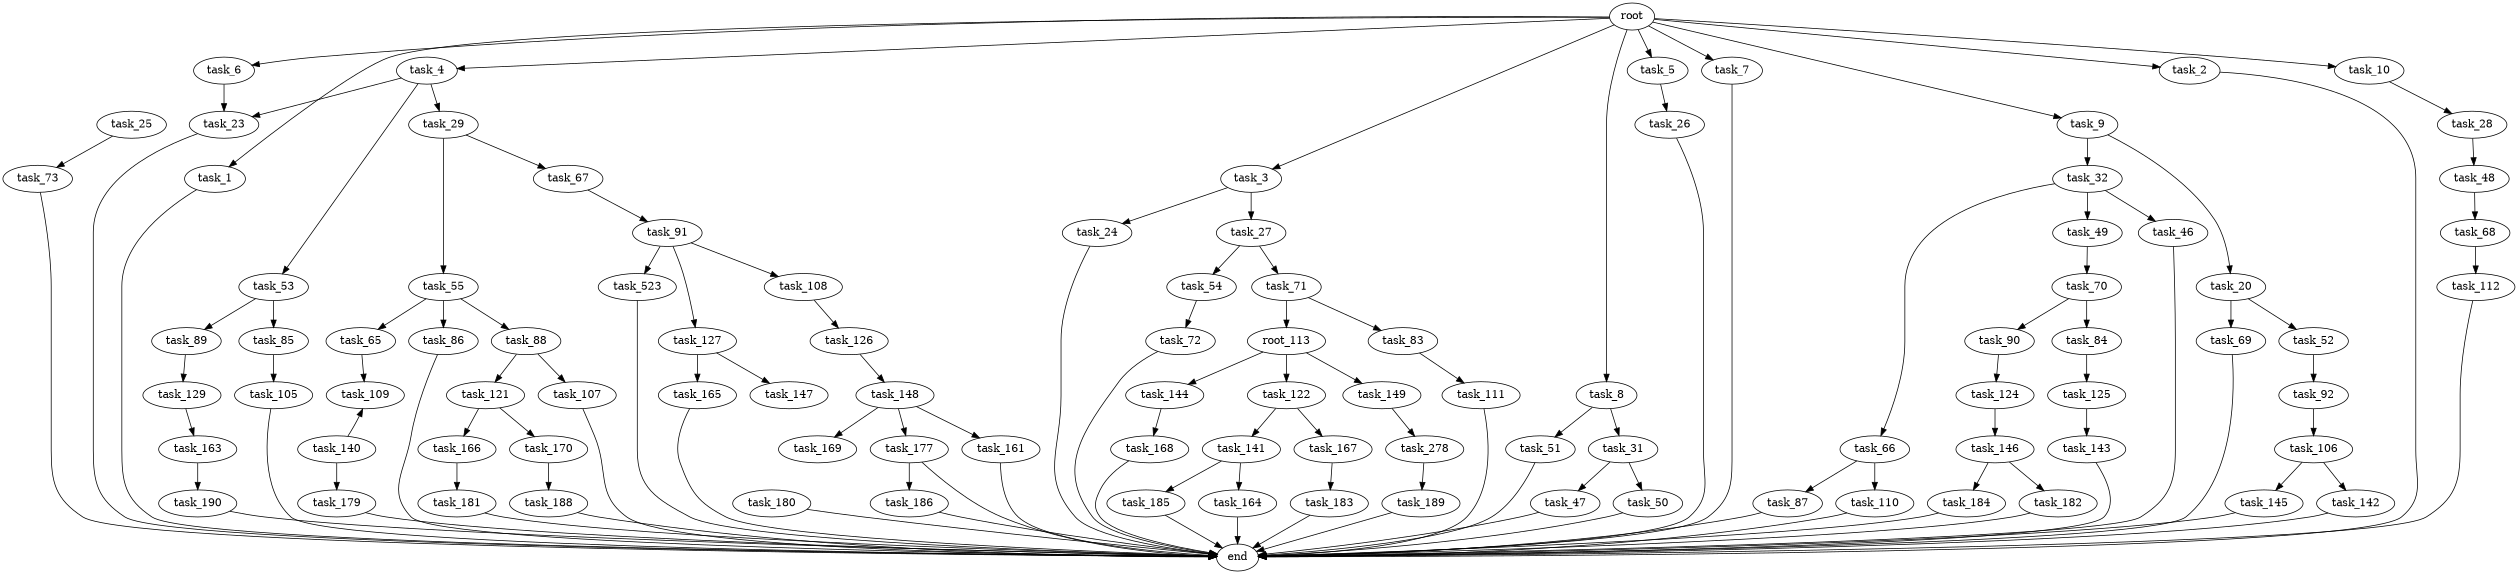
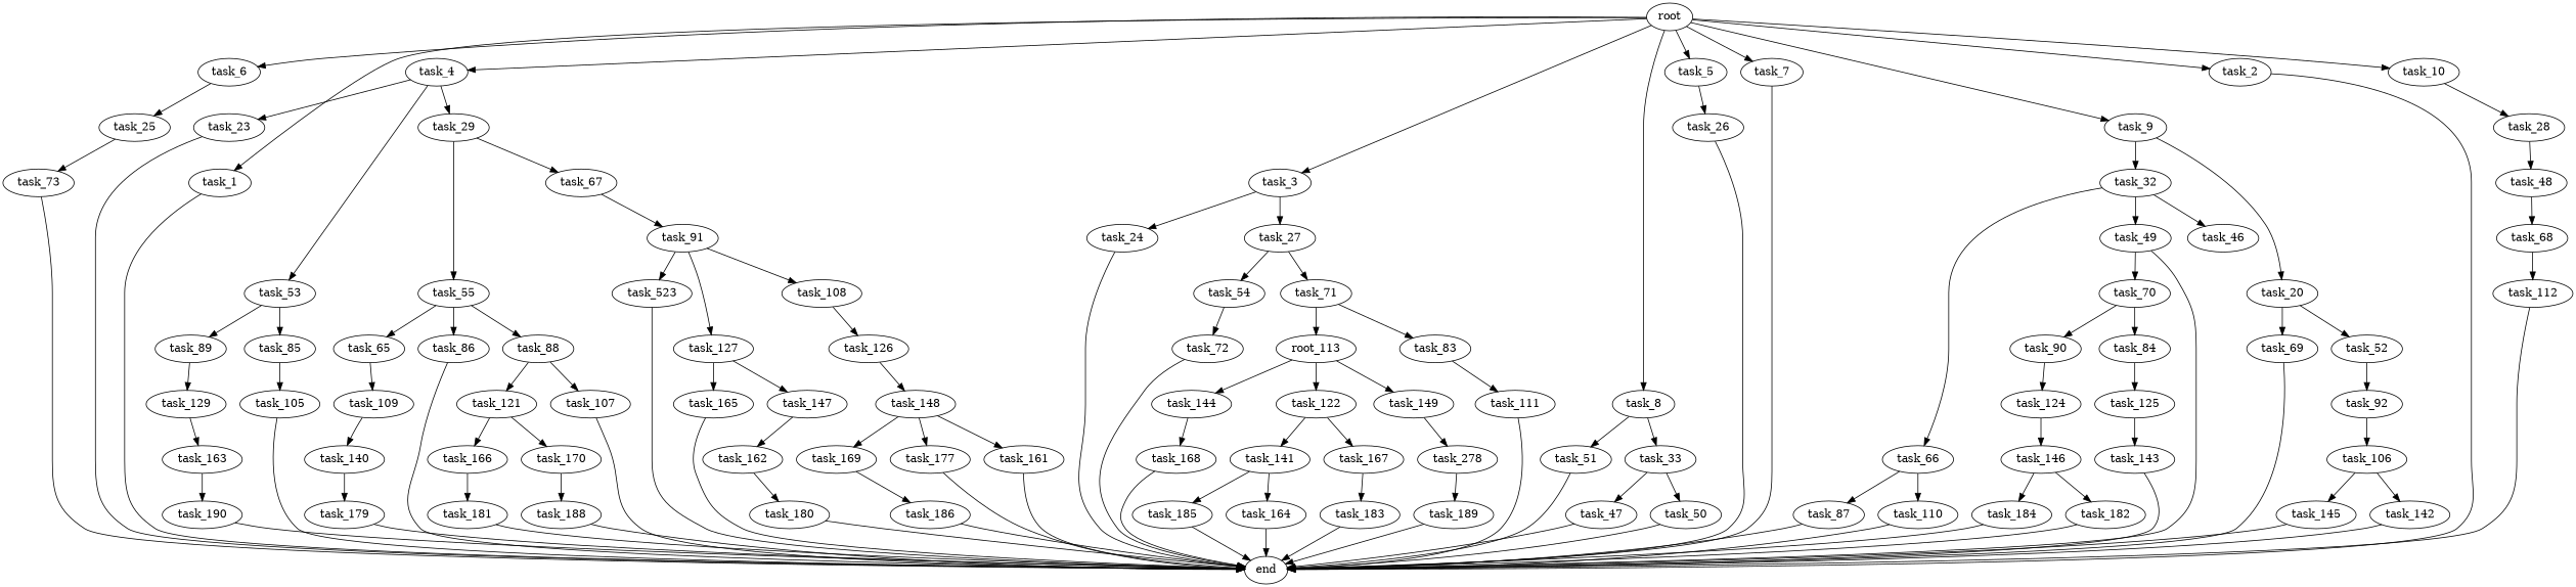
  digraph {
    task_112
    end
    task_6
    task_25
    task_73
    task_169
    task_186
    n8 [label=task_523]
    task_91
    task_127
    task_108
    task_147
    task_165
    task_126
    task_84
    task_125
    task_143
    task_66
    task_87
    task_110
    task_1
    task_68
    task_190
    task_65
    task_109
    task_140
    task_83
    task_111
    task_72
    root
    task_4
    task_3
    task_8
    task_5
    task_7
    task_9
    task_2
    task_10
    task_23
    task_53
    task_29
    task_27
    task_24
    task_51
-   task_31
+   task_31 [label=task_33]
    task_26
    task_32
    n48 [label=task_20]
    task_28
    n50 [label=task_278]
    task_189
    task_179
    task_144
    task_168
    task_148
    task_177
    task_161
    task_85
    task_89
    task_55
    task_67
    task_54
    task_71
    task_86
+   task_162
    task_180
    task_105
    task_183
    task_182
    task_50
    task_47
    task_184
    n73 [label=root_113]
    task_166
    task_181
    task_107
    task_49
    task_70
    task_90
    task_145
    task_46
    task_92
    task_106
    task_142
    task_88
    task_121
    task_170
    task_167
    task_122
    task_149
    task_141
    task_188
    task_129
    task_48
    task_52
    task_69
    task_185
    task_164
    task_163
    task_124
    task_146
    task_112 -> end
-   task_6 -> task_23
+   task_6 -> task_25
    task_25 -> task_73
    task_73 -> end
-   task_177 -> task_186
+   task_169 -> task_186
    task_186 -> end
    n8 -> end
    task_91 -> n8
    task_91 -> task_127
    task_91 -> task_108
    task_127 -> task_147
    task_127 -> task_165
    task_108 -> task_126
+   task_147 -> task_162
    task_165 -> end
    task_126 -> task_148
    task_84 -> task_125
    task_125 -> task_143
    task_143 -> end
    task_66 -> task_87
    task_66 -> task_110
    task_87 -> end
    task_110 -> end
    task_1 -> end
    task_68 -> task_112
    task_190 -> end
    task_65 -> task_109
-   task_140 -> task_109
+   task_109 -> task_140
    task_140 -> task_179
    task_83 -> task_111
    task_111 -> end
    task_72 -> end
    root -> task_6
    root -> task_1
    root -> task_4
    root -> task_3
    root -> task_8
    root -> task_5
    root -> task_7
    root -> task_9
    root -> task_2
    root -> task_10
    task_4 -> task_23
    task_4 -> task_53
    task_4 -> task_29
    task_3 -> task_27
    task_3 -> task_24
    task_8 -> task_51
    task_8 -> task_31
    task_5 -> task_26
    task_7 -> end
    task_9 -> task_32
    task_9 -> n48
    task_2 -> end
    task_10 -> task_28
    task_23 -> end
    task_53 -> task_85
    task_53 -> task_89
    task_29 -> task_55
    task_29 -> task_67
    task_27 -> task_54
    task_27 -> task_71
    task_24 -> end
    task_51 -> end
    task_31 -> task_50
    task_31 -> task_47
    task_26 -> end
    task_32 -> task_66
    task_32 -> task_49
    task_32 -> task_46
    n48 -> task_52
    n48 -> task_69
    task_28 -> task_48
    n50 -> task_189
    task_189 -> end
    task_179 -> end
    task_144 -> task_168
    task_168 -> end
    task_148 -> task_169
    task_148 -> task_177
    task_148 -> task_161
    task_177 -> end
    task_161 -> end
    task_85 -> task_105
    task_89 -> task_129
    task_55 -> task_65
    task_55 -> task_86
    task_55 -> task_88
    task_67 -> task_91
    task_54 -> task_72
    task_71 -> task_83
    task_71 -> n73
    task_86 -> end
+   task_162 -> task_180
    task_180 -> end
    task_105 -> end
    task_183 -> end
    task_182 -> end
    task_50 -> end
    task_47 -> end
    task_184 -> end
    n73 -> task_144
    n73 -> task_122
    n73 -> task_149
    task_166 -> task_181
    task_181 -> end
    task_107 -> end
    task_49 -> task_70
    task_70 -> task_84
    task_70 -> task_90
    task_90 -> task_124
    task_145 -> end
-   task_46 -> end
+   task_49 -> end
    task_92 -> task_106
    task_106 -> task_145
    task_106 -> task_142
    task_142 -> end
    task_88 -> task_107
    task_88 -> task_121
    task_121 -> task_166
    task_121 -> task_170
    task_170 -> task_188
    task_167 -> task_183
    task_122 -> task_167
    task_122 -> task_141
    task_149 -> n50
    task_141 -> task_185
    task_141 -> task_164
    task_188 -> end
    task_129 -> task_163
    task_48 -> task_68
    task_52 -> task_92
    task_69 -> end
    task_185 -> end
    task_164 -> end
    task_163 -> task_190
    task_124 -> task_146
    task_146 -> task_182
    task_146 -> task_184
  }
